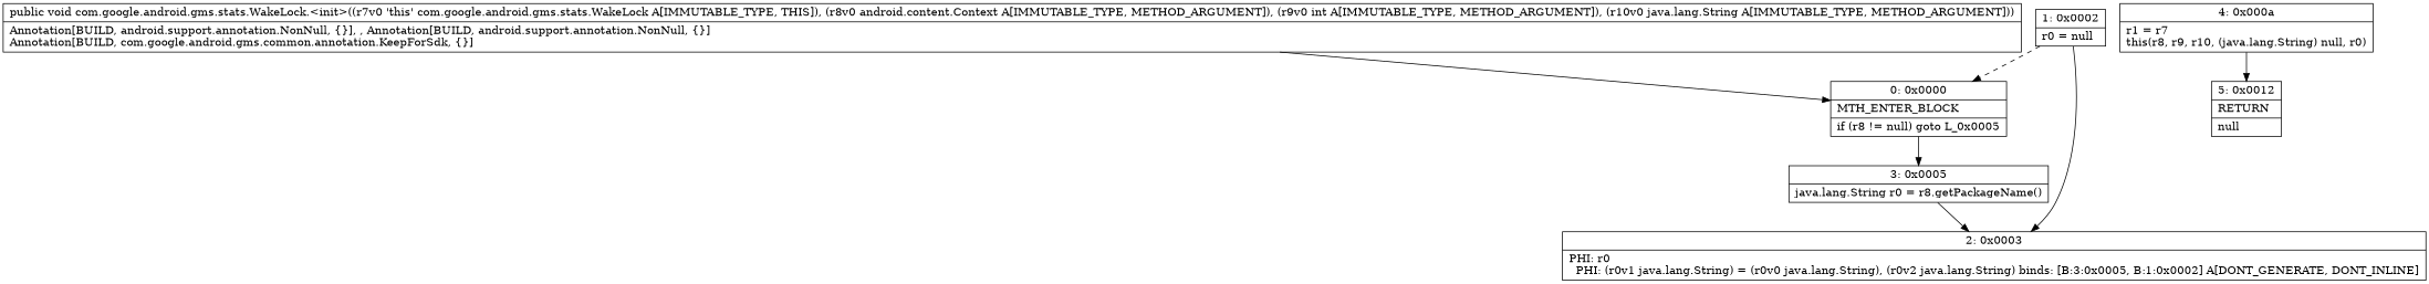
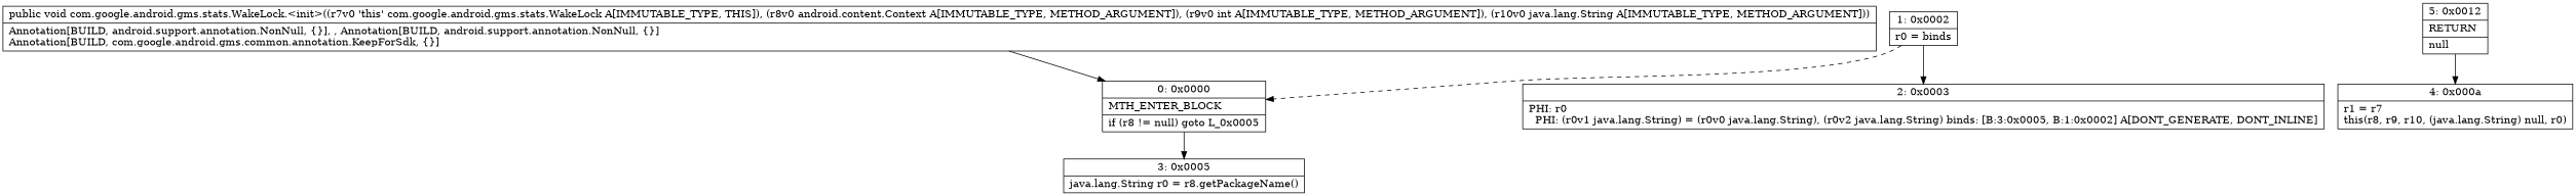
  digraph {
    node [shape=record]
    n1 [label="{0\:\ 0x0000|MTH_ENTER_BLOCK\l|if (r8 != null) goto L_0x0005\l}"]
    n2 [label="{3\:\ 0x0005|java.lang.String r0 = r8.getPackageName()\l}"]
-   n3 [label="{1\:\ 0x0002|r0 = null\l}"]
+   n3 [label="{1\:\ 0x0002|r0 = binds\l}"]
    n4 [label="{2\:\ 0x0003|PHI: r0 \l  PHI: (r0v1 java.lang.String) = (r0v0 java.lang.String), (r0v2 java.lang.String) binds: [B:3:0x0005, B:1:0x0002] A[DONT_GENERATE, DONT_INLINE]\l}"]
    n5 [label="{4\:\ 0x000a|r1 = r7\lthis(r8, r9, r10, (java.lang.String) null, r0)\l}"]
    n6 [label="{5\:\ 0x0012|RETURN\l|null\l}"]
    n7 [label="{public void com.google.android.gms.stats.WakeLock.\<init\>((r7v0 'this' com.google.android.gms.stats.WakeLock A[IMMUTABLE_TYPE, THIS]), (r8v0 android.content.Context A[IMMUTABLE_TYPE, METHOD_ARGUMENT]), (r9v0 int A[IMMUTABLE_TYPE, METHOD_ARGUMENT]), (r10v0 java.lang.String A[IMMUTABLE_TYPE, METHOD_ARGUMENT]))  | Annotation[BUILD, android.support.annotation.NonNull, \{\}], , Annotation[BUILD, android.support.annotation.NonNull, \{\}]\lAnnotation[BUILD, com.google.android.gms.common.annotation.KeepForSdk, \{\}]\l}"]
    n1 -> n2
-   n2 -> n4
    n3 -> n1 [style=dashed]
    n3 -> n4
-   n5 -> n6
+   n6 -> n5
    n7 -> n1
  }
